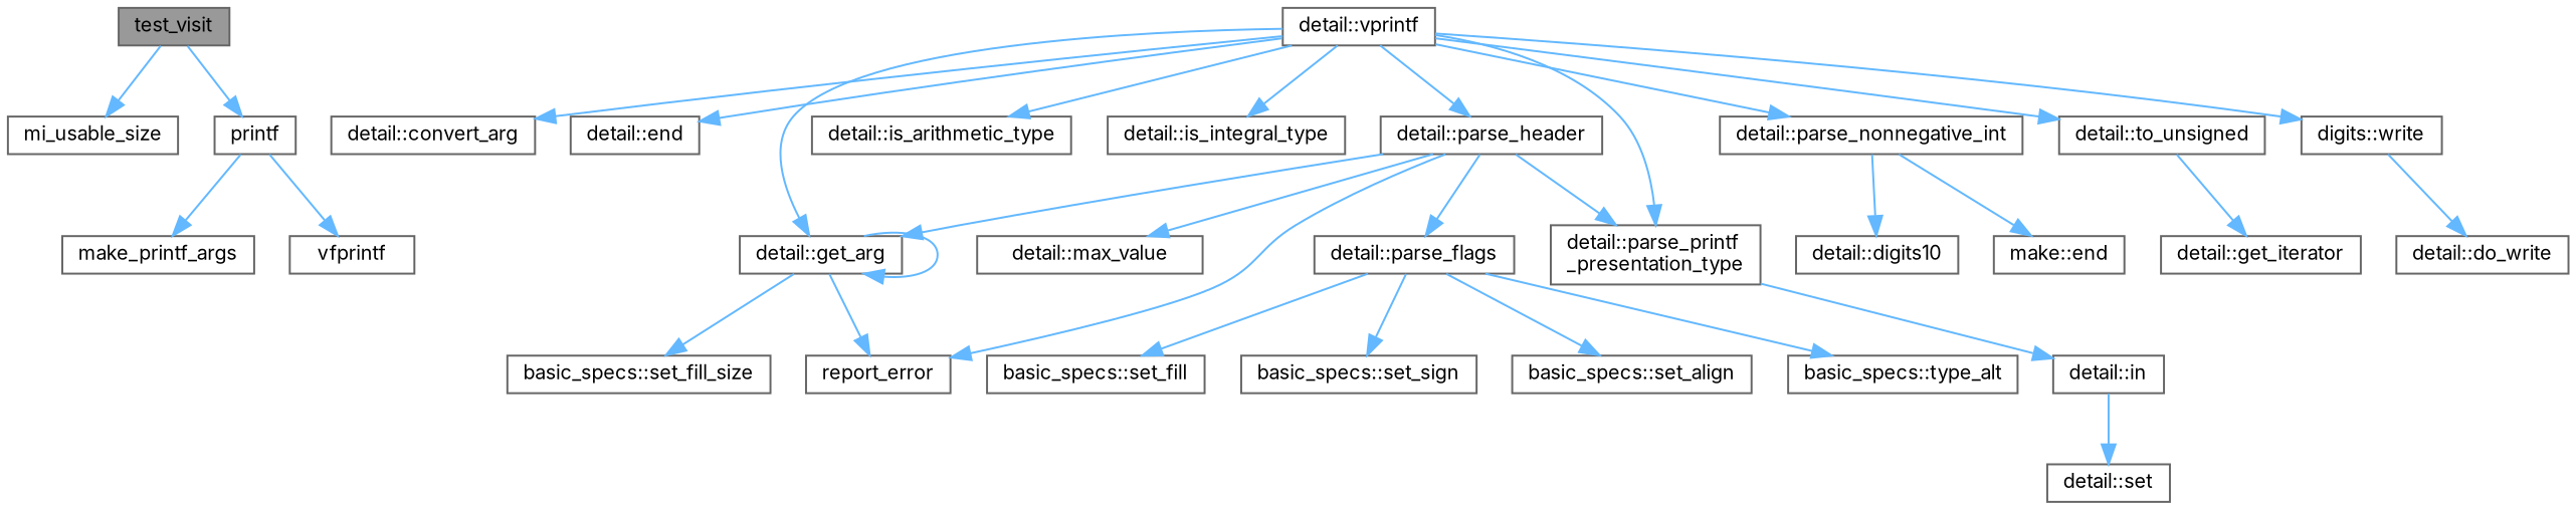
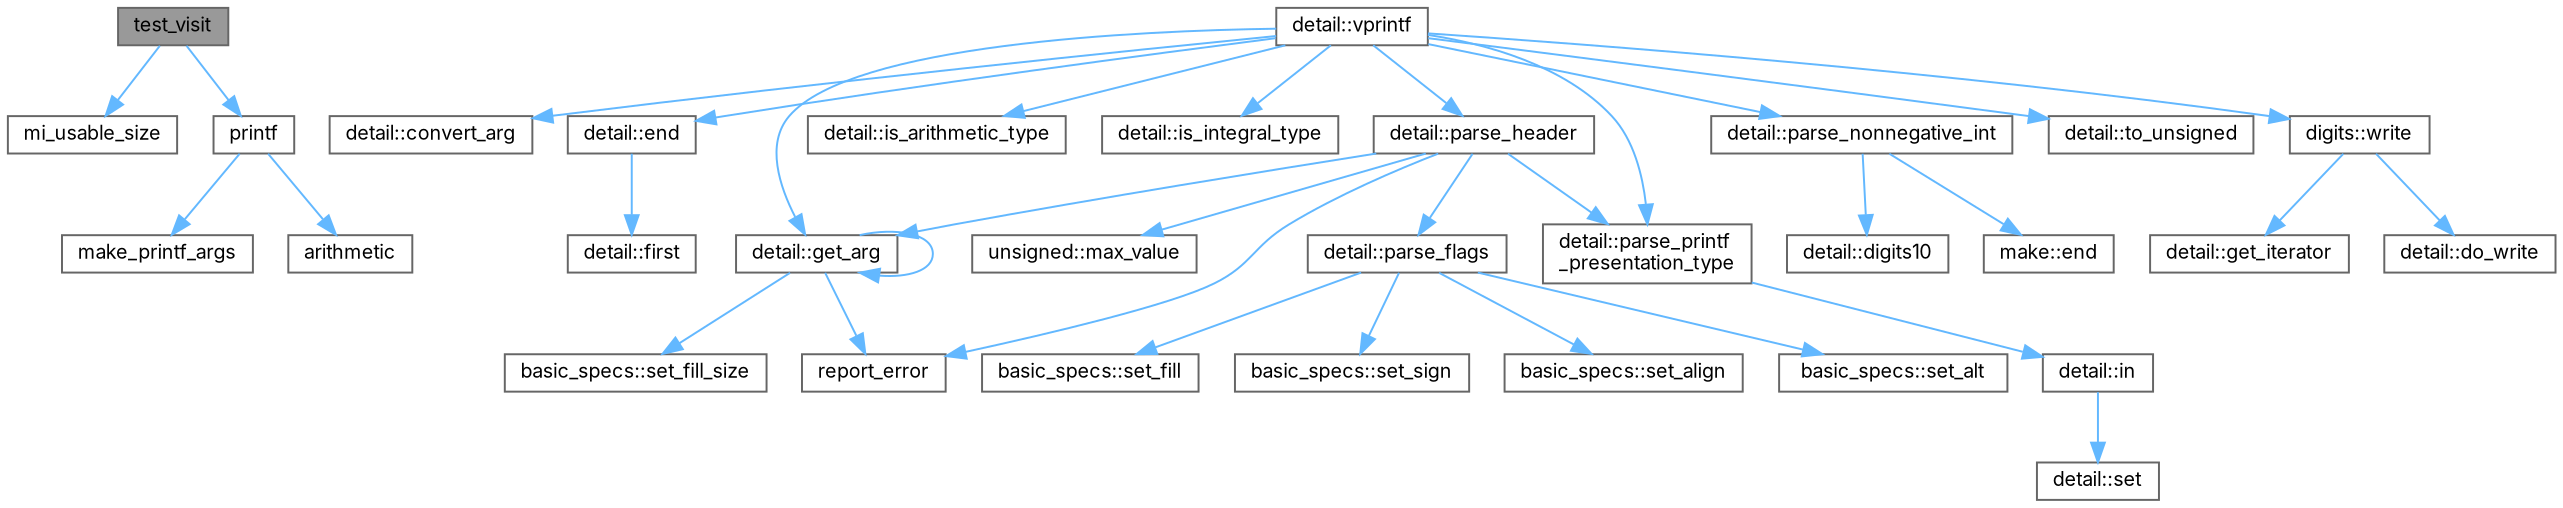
  digraph {
    fontname=Inter
    rankdir=TB
    node [color=grey40 fillcolor=white fontname=Inter fontsize=10 shape=box style=filled]
    edge [color=steelblue1 fontname=Inter fontsize=10 labelfontname=Helvetica labelfontsize=10 style=solid]
    n1 [color=gray40 fillcolor=grey60 fontcolor=black height=0.2 label=test_visit width=0.4]
    n2 [height=0.2 label=mi_usable_size width=0.4]
    n3 [height=0.2 label=printf width=0.4]
    n4 [height=0.2 label=make_printf_args width=0.4]
-   n5 [height=0.2 label=vfprintf width=0.4]
+   n5 [height=0.2 label=arithmetic width=0.4]
    n6 [height=0.2 label="detail::vprintf" width=0.4]
    n7 [height=0.2 label="detail::convert_arg" width=0.4]
    n8 [height=0.2 label="detail::end" width=0.4]
    n9 [height=0.2 label="detail::get_arg" width=0.4]
    n10 [height=0.2 label="detail::is_arithmetic_type" width=0.4]
    n11 [height=0.2 label="detail::is_integral_type" width=0.4]
    n12 [height=0.2 label="detail::parse_header" width=0.4]
    n13 [height=0.2 label="detail::parse_nonnegative_int" width=0.4]
    n14 [height=0.2 label="detail::parse_printf\l_presentation_type" width=0.4]
    n15 [height=0.2 label="detail::to_unsigned" width=0.4]
    n16 [height=0.2 label="digits::write" width=0.4]
+   n17 [height=0.2 label="detail::first" width=0.4]
    n18 [height=0.2 label=report_error width=0.4]
    n19 [height=0.2 label="basic_specs::set_fill_size" width=0.4]
-   n20 [height=0.2 label="detail::max_value" width=0.4]
+   n20 [height=0.2 label="unsigned::max_value" width=0.4]
    n21 [height=0.2 label="detail::parse_flags" width=0.4]
    n22 [height=0.2 label="detail::digits10" width=0.4]
    n23 [height=0.2 label="make::end" width=0.4]
    n24 [height=0.2 label="detail::in" width=0.4]
    n25 [height=0.2 label="detail::do_write" width=0.4]
    n26 [height=0.2 label="detail::get_iterator" width=0.4]
    n27 [height=0.2 label="basic_specs::set_align" width=0.4]
-   n28 [height=0.2 label="basic_specs::type_alt" width=0.4]
+   n28 [height=0.2 label="basic_specs::set_alt" width=0.4]
    n29 [height=0.2 label="basic_specs::set_fill" width=0.4]
    n30 [height=0.2 label="basic_specs::set_sign" width=0.4]
    n31 [height=0.2 label="detail::set" width=0.4]
    n1 -> n2
    n1 -> n3
    n3 -> n4
    n3 -> n5
    n6 -> n7
    n6 -> n8
    n6 -> n9
    n6 -> n10
    n6 -> n11
    n6 -> n12
    n6 -> n13
    n6 -> n14
    n6 -> n15
    n6 -> n16
+   n8 -> n17
    n9 -> n9
    n9 -> n18
    n9 -> n19
    n12 -> n9
    n12 -> n14
    n12 -> n18
    n12 -> n20
    n12 -> n21
    n13 -> n22
    n13 -> n23
    n14 -> n24
    n16 -> n25
-   n15 -> n26
+   n16 -> n26
    n21 -> n27
    n21 -> n28
    n21 -> n29
    n21 -> n30
    n24 -> n31
  }
